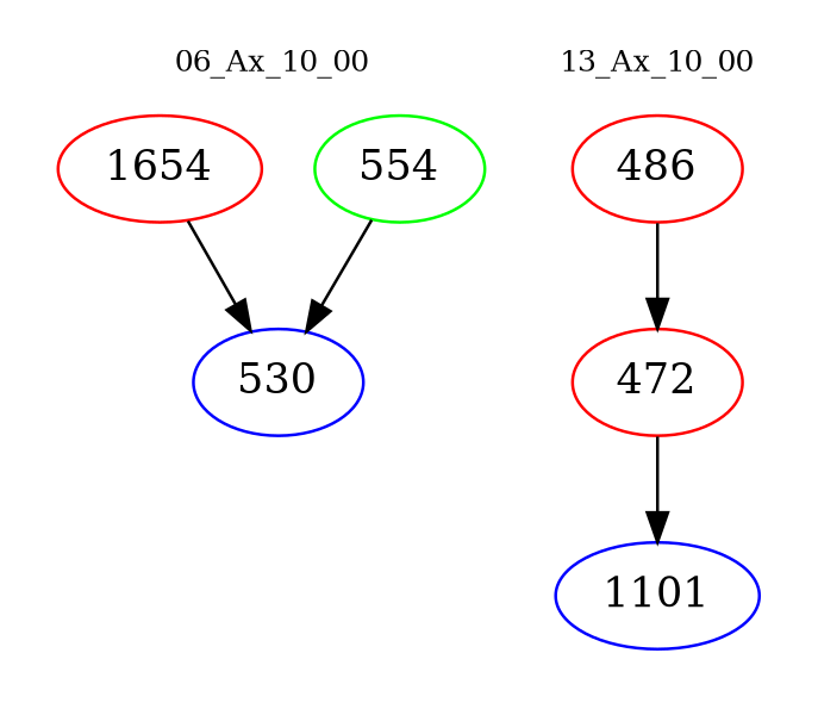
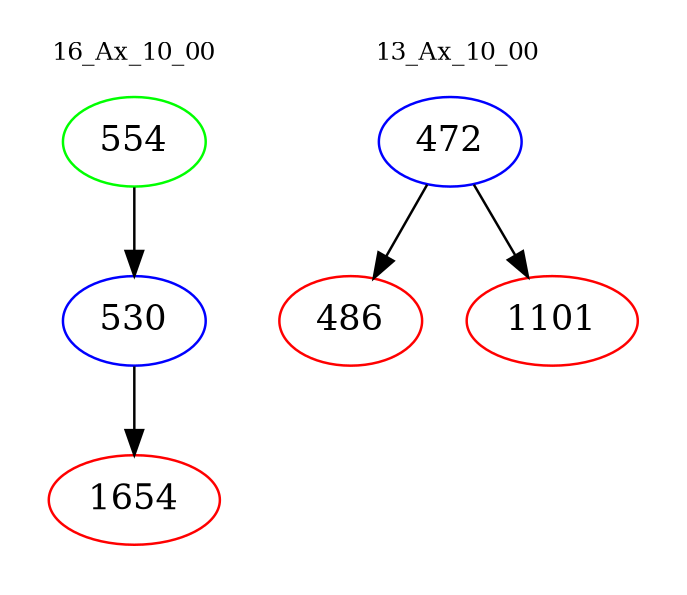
  digraph {
    node [color=red]
    edge [color=black]
    n1 [color=green label=554]
    n2 [color=blue label=530]
    n3 [label=1654]
    n4 [label=486]
-   n5 [label=472]
-   n6 [color=blue label=1101]
+   n5 [color=blue label=472]
+   n6 [label=1101]
    subgraph cluster_1 {
      color=white
      fontsize=10
-     label="06_Ax_10_00"
+     label="16_Ax_10_00"
      n1
      n2
      n3
    }
    subgraph cluster_2 {
      color=white
      fontsize=10
      label="13_Ax_10_00"
      n4
      n5
      n6
    }
    n1 -> n2
-   n3 -> n2
-   n4 -> n5
+   n2 -> n3
+   n5 -> n4
    n5 -> n6
  }
